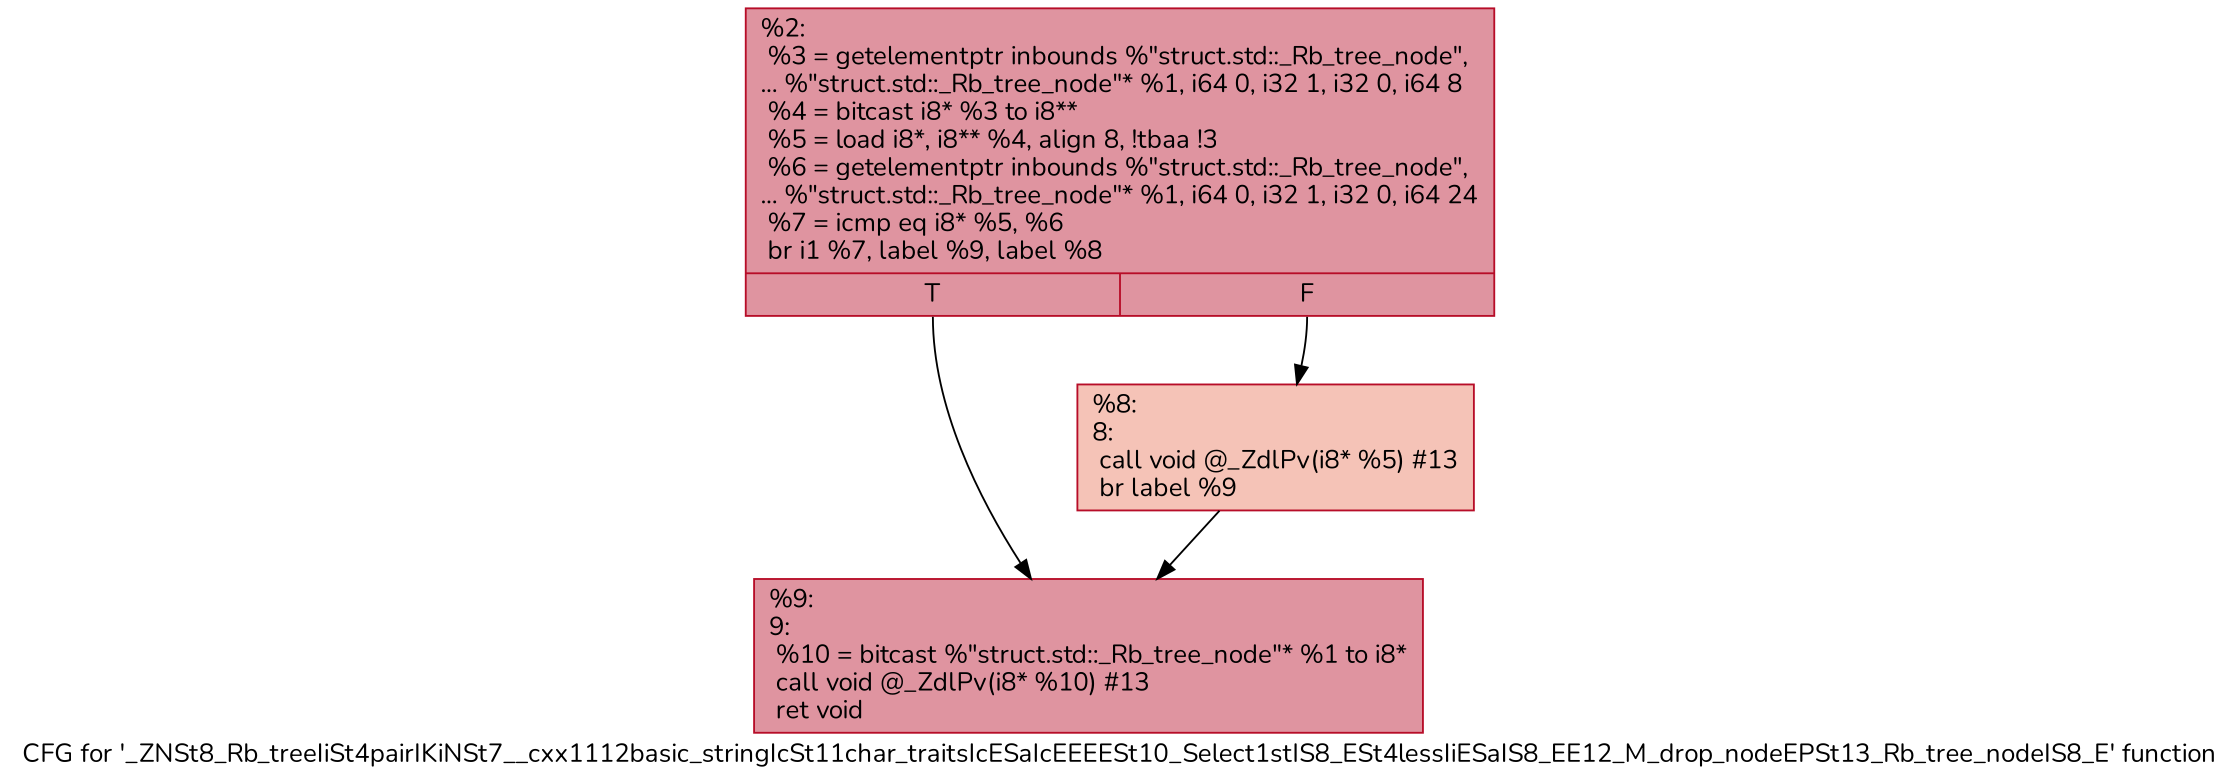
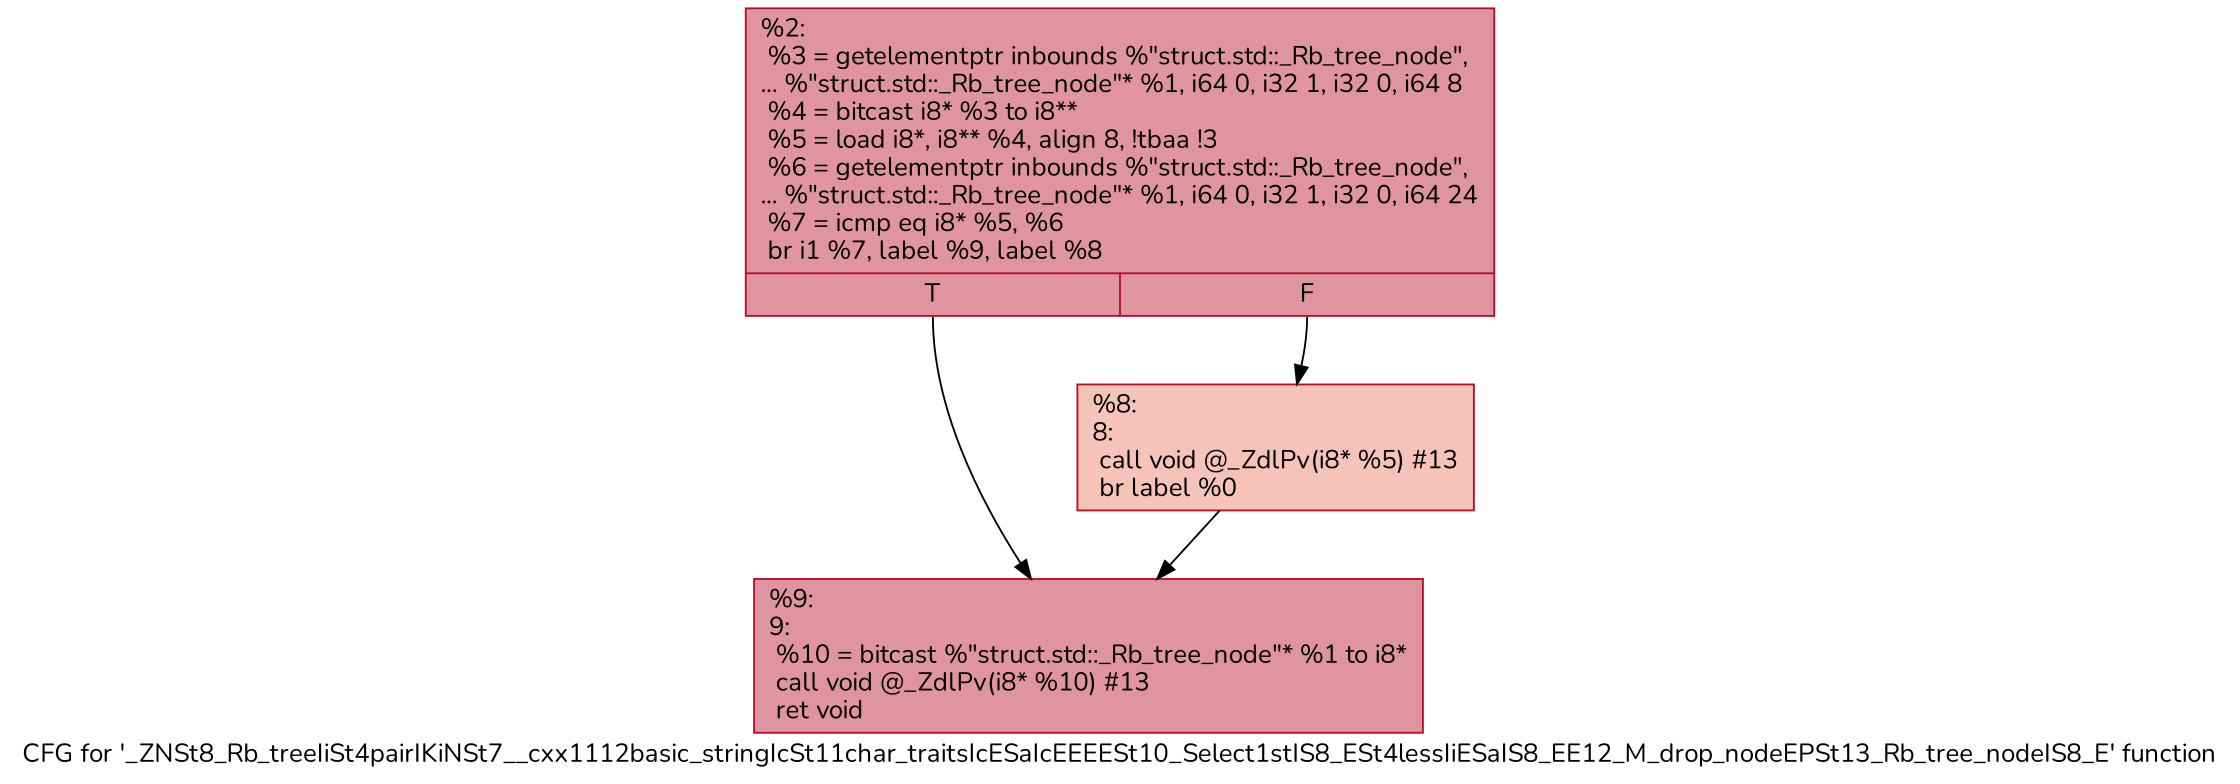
  digraph {
    label="CFG for '_ZNSt8_Rb_treeIiSt4pairIKiNSt7__cxx1112basic_stringIcSt11char_traitsIcESaIcEEEESt10_Select1stIS8_ESt4lessIiESaIS8_EE12_M_drop_nodeEPSt13_Rb_tree_nodeIS8_E' function"
    fontname=Nunito
    node [color="#b70d28ff" fillcolor="#b70d2870" shape=record style=filled fontname=Nunito]
    edge [fontname=Nunito]
    n1 [label="{%2:\l  %3 = getelementptr inbounds %\"struct.std::_Rb_tree_node\",\l... %\"struct.std::_Rb_tree_node\"* %1, i64 0, i32 1, i32 0, i64 8\l  %4 = bitcast i8* %3 to i8**\l  %5 = load i8*, i8** %4, align 8, !tbaa !3\l  %6 = getelementptr inbounds %\"struct.std::_Rb_tree_node\",\l... %\"struct.std::_Rb_tree_node\"* %1, i64 0, i32 1, i32 0, i64 24\l  %7 = icmp eq i8* %5, %6\l  br i1 %7, label %9, label %8\l|{<s0>T|<s1>F}}"]
    n2 [label="{%9:\l9:                                                \l  %10 = bitcast %\"struct.std::_Rb_tree_node\"* %1 to i8*\l  call void @_ZdlPv(i8* %10) #13\l  ret void\l}"]
-   n3 [fillcolor="#e8765c70" label="{%8:\l8:                                                \l  call void @_ZdlPv(i8* %5) #13\l  br label %9\l}"]
+   n3 [fillcolor="#e8765c70" label="{%8:\l8:                                                \l  call void @_ZdlPv(i8* %5) #13\l  br label %0\l}"]
    n1 -> n2 [tailport=s0]
    n1 -> n3 [tailport=s1]
    n3 -> n2
  }
